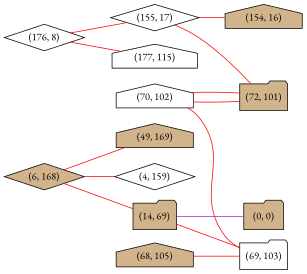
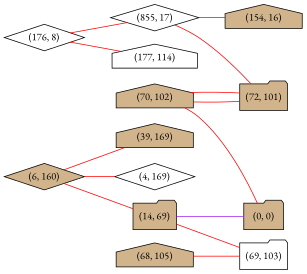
  graph {
    fontname="EB Garamond"
    rankdir=LR
    node [fillcolor=tan fontname="EB Garamond" shape=house style=filled]
    edge [color=red fontname="EB Garamond" weight=1]
-   "(177, 115)" [fillcolor=white]
+   "(177, 115)" [fillcolor=white label="(177, 114)"]
    "(176, 8)" [fillcolor=white shape=diamond]
-   "(155, 17)" [fillcolor=white shape=diamond]
+   "(155, 17)" [fillcolor=white shape=diamond label="(855, 17)"]
    "(72, 101)" [shape=folder]
    "(154, 16)"
    "(68, 105)"
    "(69, 103)" [fillcolor=white shape=folder]
-   "(6, 168)" [shape=diamond]
+   "(6, 168)" [shape=diamond label="(6, 160)"]
    "(14, 69)" [shape=folder]
-   "(4, 169)" [fillcolor=white shape=diamond label="(4, 159)"]
-   "(39, 169)" [label="(49, 169)"]
+   "(4, 169)" [fillcolor=white shape=diamond]
+   "(39, 169)"
    "(0, 0)" [shape=folder]
-   "(70, 102)" [fillcolor=white]
+   "(70, 102)"
    "(176, 8)" -- "(177, 115)"
    "(176, 8)" -- "(155, 17)"
    "(155, 17)" -- "(72, 101)"
    "(155, 17)" -- "(154, 16)"
    "(68, 105)" -- "(69, 103)"
    "(6, 168)" -- "(14, 69)"
    "(6, 168)" -- "(4, 169)"
    "(6, 168)" -- "(39, 169)"
    "(14, 69)" -- "(69, 103)"
    "(14, 69)" -- "(0, 0)" [color=purple weight=4]
    "(70, 102)" -- "(72, 101)"
    "(70, 102)" -- "(72, 101)"
-   "(70, 102)" -- "(69, 103)"
+   "(70, 102)" -- "(0, 0)"
  }
